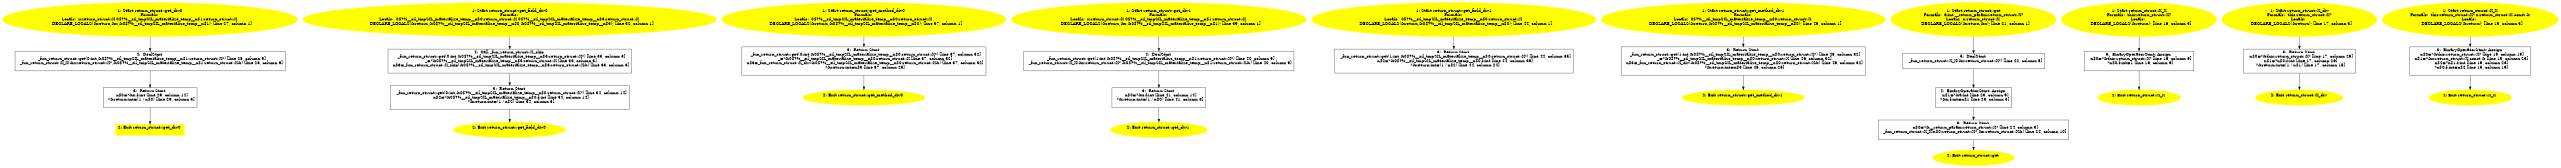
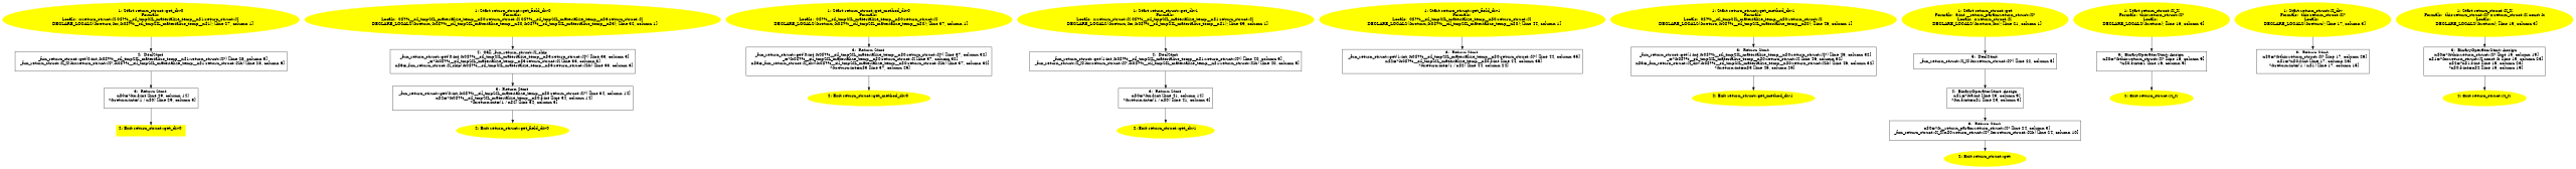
  digraph {
    node [color=yellow style=filled]
    n1 [label="1: Start return_struct::get_div0\nFormals: \nLocals:  x:return_struct::X 0$?%__sil_tmpSIL_materialize_temp__n$1:return_struct::X \n   DECLARE_LOCALS(&return,&x,&0$?%__sil_tmpSIL_materialize_temp__n$1); [line 27, column 1]\n "]
    n2 [label="4:  DeclStmt \n   _fun_return_struct::get(0:int,&0$?%__sil_tmpSIL_materialize_temp__n$1:return_struct::X*) [line 28, column 9]\n  _fun_return_struct::X_X(&x:return_struct::X*,&0$?%__sil_tmpSIL_materialize_temp__n$1:return_struct::X&) [line 28, column 9]\n " shape=box color="" style=""]
    n3 [label="3:  Return Stmt \n   n$0=*&x.f:int [line 29, column 14]\n  *&return:int=(1 / n$0) [line 29, column 3]\n " shape=box color="" style=""]
    n4 [label="2: Exit return_struct::get_div0 \n  " shape=box]
    n5 [label="1: Start return_struct::get_field_div0\nFormals: \nLocals:  0$?%__sil_tmpSIL_materialize_temp__n$0:return_struct::X 0$?%__sil_tmpSIL_materialize_temp__n$3:return_struct::X \n   DECLARE_LOCALS(&return,&0$?%__sil_tmpSIL_materialize_temp__n$0,&0$?%__sil_tmpSIL_materialize_temp__n$3); [line 32, column 1]\n "]
    n6 [label="4:  Call _fun_return_struct::X_skip \n   _fun_return_struct::get(0:int,&0$?%__sil_tmpSIL_materialize_temp__n$3:return_struct::X*) [line 33, column 3]\n  _=*&0$?%__sil_tmpSIL_materialize_temp__n$3:return_struct::X [line 33, column 3]\n  n$6=_fun_return_struct::X_skip(&0$?%__sil_tmpSIL_materialize_temp__n$3:return_struct::X&) [line 33, column 3]\n " shape=box color="" style=""]
    n7 [label="3:  Return Stmt \n   _fun_return_struct::get(0:int,&0$?%__sil_tmpSIL_materialize_temp__n$0:return_struct::X*) [line 34, column 14]\n  n$2=*&0$?%__sil_tmpSIL_materialize_temp__n$0.f:int [line 34, column 14]\n  *&return:int=(1 / n$2) [line 34, column 3]\n " shape=box color="" style=""]
    n8 [label="2: Exit return_struct::get_field_div0 \n  "]
    n9 [label="1: Start return_struct::get_method_div0\nFormals: \nLocals:  0$?%__sil_tmpSIL_materialize_temp__n$0:return_struct::X \n   DECLARE_LOCALS(&return,&0$?%__sil_tmpSIL_materialize_temp__n$0); [line 37, column 1]\n "]
    n10 [label="3:  Return Stmt \n   _fun_return_struct::get(0:int,&0$?%__sil_tmpSIL_materialize_temp__n$0:return_struct::X*) [line 37, column 32]\n  _=*&0$?%__sil_tmpSIL_materialize_temp__n$0:return_struct::X [line 37, column 32]\n  n$3=_fun_return_struct::X_div(&0$?%__sil_tmpSIL_materialize_temp__n$0:return_struct::X&) [line 37, column 32]\n  *&return:int=n$3 [line 37, column 25]\n " shape=box color="" style=""]
    n11 [label="2: Exit return_struct::get_method_div0 \n  "]
    n12 [label="1: Start return_struct::get_div1\nFormals: \nLocals:  x:return_struct::X 0$?%__sil_tmpSIL_materialize_temp__n$1:return_struct::X \n   DECLARE_LOCALS(&return,&x,&0$?%__sil_tmpSIL_materialize_temp__n$1); [line 39, column 1]\n "]
    n13 [label="4:  DeclStmt \n   _fun_return_struct::get(1:int,&0$?%__sil_tmpSIL_materialize_temp__n$1:return_struct::X*) [line 40, column 9]\n  _fun_return_struct::X_X(&x:return_struct::X*,&0$?%__sil_tmpSIL_materialize_temp__n$1:return_struct::X&) [line 40, column 9]\n " shape=box color="" style=""]
    n14 [label="3:  Return Stmt \n   n$0=*&x.f:int [line 41, column 14]\n  *&return:int=(1 / n$0) [line 41, column 3]\n " shape=box color="" style=""]
    n15 [label="2: Exit return_struct::get_div1 \n  "]
    n16 [label="1: Start return_struct::get_field_div1\nFormals: \nLocals:  0$?%__sil_tmpSIL_materialize_temp__n$0:return_struct::X \n   DECLARE_LOCALS(&return,&0$?%__sil_tmpSIL_materialize_temp__n$0); [line 44, column 1]\n "]
    n17 [label="3:  Return Stmt \n   _fun_return_struct::get(1:int,&0$?%__sil_tmpSIL_materialize_temp__n$0:return_struct::X*) [line 44, column 35]\n  n$2=*&0$?%__sil_tmpSIL_materialize_temp__n$0.f:int [line 44, column 35]\n  *&return:int=(1 / n$2) [line 44, column 24]\n " shape=box color="" style=""]
    n18 [label="1: Start return_struct::get_method_div1\nFormals: \nLocals:  0$?%__sil_tmpSIL_materialize_temp__n$0:return_struct::X \n   DECLARE_LOCALS(&return,&0$?%__sil_tmpSIL_materialize_temp__n$0); [line 46, column 1]\n "]
    n19 [label="3:  Return Stmt \n   _fun_return_struct::get(1:int,&0$?%__sil_tmpSIL_materialize_temp__n$0:return_struct::X*) [line 46, column 32]\n  _=*&0$?%__sil_tmpSIL_materialize_temp__n$0:return_struct::X [line 46, column 32]\n  n$3=_fun_return_struct::X_div(&0$?%__sil_tmpSIL_materialize_temp__n$0:return_struct::X&) [line 46, column 32]\n  *&return:int=n$3 [line 46, column 25]\n " shape=box color="" style=""]
    n20 [label="2: Exit return_struct::get_method_div1 \n  "]
    n21 [label="1: Start return_struct::get\nFormals:  a:int __return_param:return_struct::X*\nLocals:  x:return_struct::X \n   DECLARE_LOCALS(&return,&x); [line 21, column 1]\n "]
    n22 [label="5:  DeclStmt \n   _fun_return_struct::X_X(&x:return_struct::X*) [line 22, column 5]\n " shape=box color="" style=""]
    n23 [label="4:  BinaryOperatorStmt: Assign \n   n$1=*&a:int [line 23, column 9]\n  *&x.f:int=n$1 [line 23, column 3]\n " shape=box color="" style=""]
    n24 [label="3:  Return Stmt \n   n$0=*&__return_param:return_struct::X* [line 24, column 3]\n  _fun_return_struct::X_X(n$0:return_struct::X*,&x:return_struct::X&) [line 24, column 10]\n " shape=box color="" style=""]
    n25 [label="2: Exit return_struct::get \n  "]
    n26 [label="1: Start return_struct::X_X\nFormals:  this:return_struct::X*\nLocals:  \n   DECLARE_LOCALS(&return); [line 16, column 3]\n "]
    n27 [label="3:  BinaryOperatorStmt: Assign \n   n$0=*&this:return_struct::X* [line 16, column 9]\n  *n$0.f:int=1 [line 16, column 9]\n " shape=box color="" style=""]
    n28 [label="2: Exit return_struct::X_X \n  "]
    n29 [label="1: Start return_struct::X_div\nFormals:  this:return_struct::X*\nLocals:  \n   DECLARE_LOCALS(&return); [line 17, column 3]\n "]
    n30 [label="3:  Return Stmt \n   n$0=*&this:return_struct::X* [line 17, column 26]\n  n$1=*n$0.f:int [line 17, column 26]\n  *&return:int=(1 / n$1) [line 17, column 15]\n " shape=box color="" style=""]
-   n31 [label="2: Exit return_struct::X_div \n  "]
    n32 [label="1: Start return_struct::X_X\nFormals:  this:return_struct::X* x:return_struct::X const &\nLocals:  \n   DECLARE_LOCALS(&return); [line 15, column 3]\n "]
    n33 [label="3:  BinaryOperatorStmt: Assign \n   n$0=*&this:return_struct::X* [line 15, column 19]\n  n$1=*&x:return_struct::X const & [line 15, column 23]\n  n$2=*n$1.f:int [line 15, column 23]\n  *n$0.f:int=n$2 [line 15, column 19]\n " shape=box color="" style=""]
    n34 [label="2: Exit return_struct::X_X \n  "]
    n1 -> n2
    n2 -> n3
    n3 -> n4
    n5 -> n6
    n6 -> n7
    n7 -> n8
    n9 -> n10
    n10 -> n11
    n12 -> n13
    n13 -> n14
    n14 -> n15
    n16 -> n17
    n18 -> n19
    n19 -> n20
    n21 -> n22
    n22 -> n23
    n23 -> n24
    n24 -> n25
    n26 -> n27
    n27 -> n28
    n29 -> n30
-   n30 -> n31
    n32 -> n33
    n33 -> n34
  }
